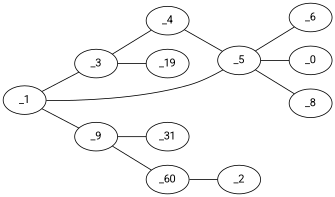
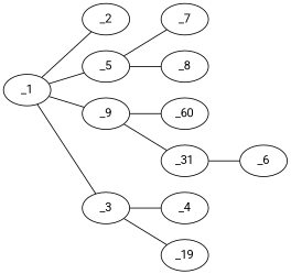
  graph {
    fontname=Roboto
    rankdir=LR
    node [charge=0 chem=1 fontname=Roboto symbol="C  " x=4.5032 y=-0.1639]
    edge [fontname=Roboto valence=1]
    _1 [y=0.4239]
    _2 [chem=5 symbol="S  " x=5.3122]
    _5 [x=3.6942]
    _9 [y=1.4239]
    _3 [x=5.0032 y=-1.1149]
    _6 [x=2.7431 y=0.1452]
-   _7 [chem=2 symbol="O  " x=2 y=-0.524 label=_0]
+   _7 [chem=2 symbol="O  " x=2 y=-0.524]
    _8 [chem=2 symbol="O  " x=2.5352 y=1.1233]
    n9 [chem=2 label=_60 symbol="O  " x=5.3693 y=1.9239]
    n10 [chem=2 label=_31 symbol="O  " x=3.6372 y=1.9239]
    _4 [chem=5 symbol="S  " x=4.0032 y=-1.1149]
    n12 [chem=5 label=_19 symbol="S  " x=5.591 y=-1.9239]
-   n9 -- _2
+   _1 -- _2
    _1 -- _5 [valence=2]
    _1 -- _9
    _1 -- _3
-   _5 -- _6
+   n10 -- _6
    _5 -- _7 [valence=2]
    _5 -- _8
    _9 -- n9 [valence=2]
    _9 -- n10
    _3 -- _4
    _3 -- n12 [valence=2]
-   _4 -- _5
  }
